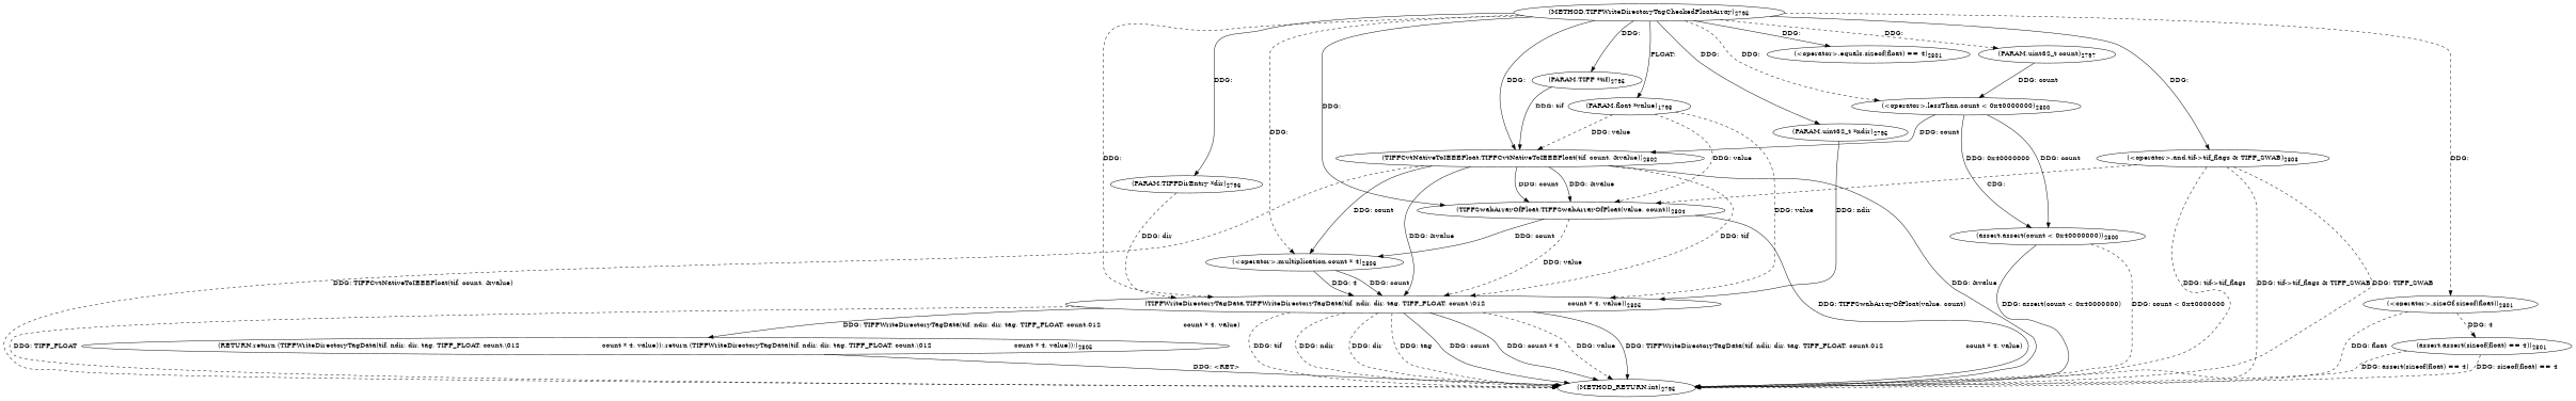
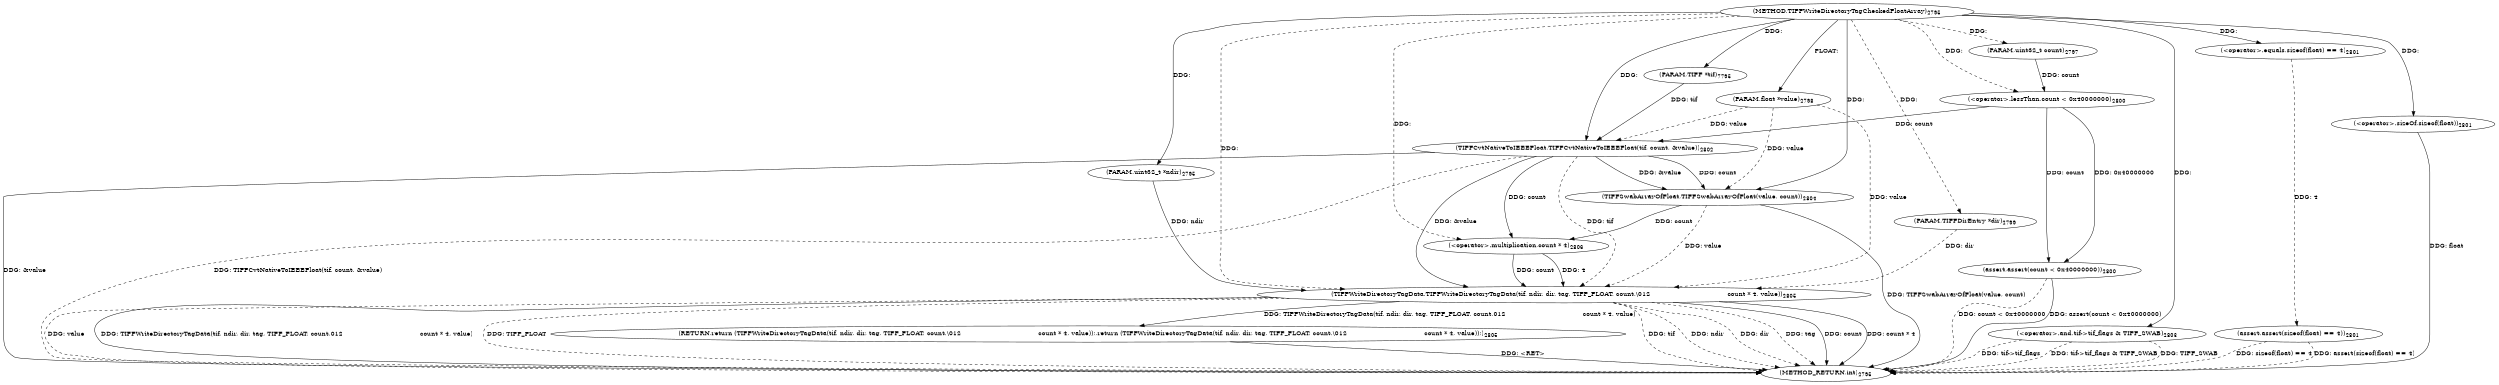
  digraph {
    edge [style=solid]
    n1 [label=<(METHOD,TIFFWriteDirectoryTagCheckedFloatArray)<SUB>2795</SUB>>]
-   n2 [label=<(PARAM,TIFF *tif)<SUB>2795</SUB>>]
+   n2 [label=<(PARAM,TIFF *tif)<SUB>7795</SUB>>]
    n3 [label=<(PARAM,uint32_t *ndir)<SUB>2795</SUB>>]
-   n4 [label=<(PARAM,TIFFDirEntry *dir)<SUB>2796</SUB>>]
+   n4 [label=<(PARAM,TIFFDirEntry *dir)<SUB>2799</SUB>>]
    n5 [label=<(PARAM,uint32_t count)<SUB>2797</SUB>>]
-   n6 [label=<(PARAM,float *value)<SUB>1798</SUB>>]
+   n6 [label=<(PARAM,float *value)<SUB>2798</SUB>>]
    n7 [label=<(TIFFCvtNativeToIEEEFloat,TIFFCvtNativeToIEEEFloat(tif, count, &amp;value))<SUB>2802</SUB>>]
    n8 [label=<(&lt;operator&gt;.and,tif-&gt;tif_flags &amp; TIFF_SWAB)<SUB>2803</SUB>>]
    n9 [label=<(TIFFWriteDirectoryTagData,TIFFWriteDirectoryTagData(tif, ndir, dir, tag, TIFF_FLOAT, count,\012                                      count * 4, value))<SUB>2805</SUB>>]
    n10 [label=<(&lt;operator&gt;.lessThan,count &lt; 0x40000000)<SUB>2800</SUB>>]
    n11 [label=<(&lt;operator&gt;.equals,sizeof(float) == 4)<SUB>2801</SUB>>]
    n12 [label=<(TIFFSwabArrayOfFloat,TIFFSwabArrayOfFloat(value, count))<SUB>2804</SUB>>]
    n13 [label=<(&lt;operator&gt;.sizeOf,sizeof(float))<SUB>2801</SUB>>]
    n14 [label=<(&lt;operator&gt;.multiplication,count * 4)<SUB>2806</SUB>>]
    n15 [label=<(METHOD_RETURN,int)<SUB>2795</SUB>>]
    n16 [label=<(RETURN,return (TIFFWriteDirectoryTagData(tif, ndir, dir, tag, TIFF_FLOAT, count,\012                                      count * 4, value));,return (TIFFWriteDirectoryTagData(tif, ndir, dir, tag, TIFF_FLOAT, count,\012                                      count * 4, value));)<SUB>2805</SUB>>]
    n17 [label=<(assert,assert(count &lt; 0x40000000))<SUB>2800</SUB>>]
    n18 [label=<(assert,assert(sizeof(float) == 4))<SUB>2801</SUB>>]
    n1 -> n2 [label="DDG: "]
    n1 -> n3 [label="DDG: "]
-   n1 -> n4 [label="DDG: "]
+   n1 -> n4 [label="DDG: " style=dashed]
    n1 -> n5 [label="DDG: " style=dashed]
    n1 -> n6 [label="FLOAT: "]
    n1 -> n7 [label="DDG: "]
    n1 -> n8 [label="DDG: "]
    n1 -> n9 [label="DDG: " style=dashed]
    n1 -> n10 [label="DDG: " style=dashed]
    n1 -> n11 [label="DDG: "]
    n1 -> n12 [label="DDG: "]
-   n1 -> n13 [label="DDG: " style=dashed]
+   n1 -> n13 [label="DDG: "]
    n1 -> n14 [label="DDG: " style=dashed]
    n2 -> n7 [label="DDG: tif"]
    n3 -> n9 [label="DDG: ndir"]
    n4 -> n9 [label="DDG: dir" style=dashed]
    n5 -> n10 [label="DDG: count"]
    n6 -> n7 [label="DDG: value" style=dashed]
    n6 -> n9 [label="DDG: value" style=dashed]
    n6 -> n12 [label="DDG: value" style=dashed]
    n7 -> n9 [label="DDG: tif" style=dashed]
    n7 -> n9 [label="DDG: &amp;value"]
    n7 -> n12 [label="DDG: &amp;value"]
    n7 -> n12 [label="DDG: count"]
    n7 -> n14 [label="DDG: count"]
    n7 -> n15 [label="DDG: &amp;value"]
    n7 -> n15 [label="DDG: TIFFCvtNativeToIEEEFloat(tif, count, &amp;value)" style=dashed]
-   n8 -> n12 [label="CDG: " style=dashed]
    n8 -> n15 [label="DDG: tif-&gt;tif_flags" style=dashed]
    n8 -> n15 [label="DDG: tif-&gt;tif_flags &amp; TIFF_SWAB" style=dashed]
    n8 -> n15 [label="DDG: TIFF_SWAB" style=dashed]
    n9 -> n15 [label="DDG: tif" style=dashed]
    n9 -> n15 [label="DDG: ndir" style=dashed]
    n9 -> n15 [label="DDG: dir" style=dashed]
    n9 -> n15 [label="DDG: tag" style=dashed]
    n9 -> n15 [label="DDG: count"]
    n9 -> n15 [label="DDG: count * 4"]
    n9 -> n15 [label="DDG: value" style=dashed]
    n9 -> n15 [label="DDG: TIFFWriteDirectoryTagData(tif, ndir, dir, tag, TIFF_FLOAT, count,\012                                      count * 4, value)"]
    n9 -> n15 [label="DDG: TIFF_FLOAT" style=dashed]
    n9 -> n16 [label="DDG: TIFFWriteDirectoryTagData(tif, ndir, dir, tag, TIFF_FLOAT, count,\012                                      count * 4, value)"]
    n10 -> n7 [label="DDG: count"]
    n10 -> n17 [label="DDG: count"]
    n10 -> n17 [label="DDG: 0x40000000"]
-   n13 -> n18 [label="DDG: 4" style=dashed]
+   n11 -> n18 [label="DDG: 4" style=dashed]
    n12 -> n9 [label="DDG: value" style=dashed]
    n12 -> n14 [label="DDG: count"]
    n12 -> n15 [label="DDG: TIFFSwabArrayOfFloat(value, count)"]
-   n13 -> n15 [label="DDG: float" style=dashed]
+   n13 -> n15 [label="DDG: float"]
    n14 -> n9 [label="DDG: count"]
    n14 -> n9 [label="DDG: 4"]
    n16 -> n15 [label="DDG: &lt;RET&gt;"]
    n17 -> n15 [label="DDG: count &lt; 0x40000000" style=dashed]
    n17 -> n15 [label="DDG: assert(count &lt; 0x40000000)"]
    n18 -> n15 [label="DDG: sizeof(float) == 4" style=dashed]
    n18 -> n15 [label="DDG: assert(sizeof(float) == 4)" style=dashed]
  }
